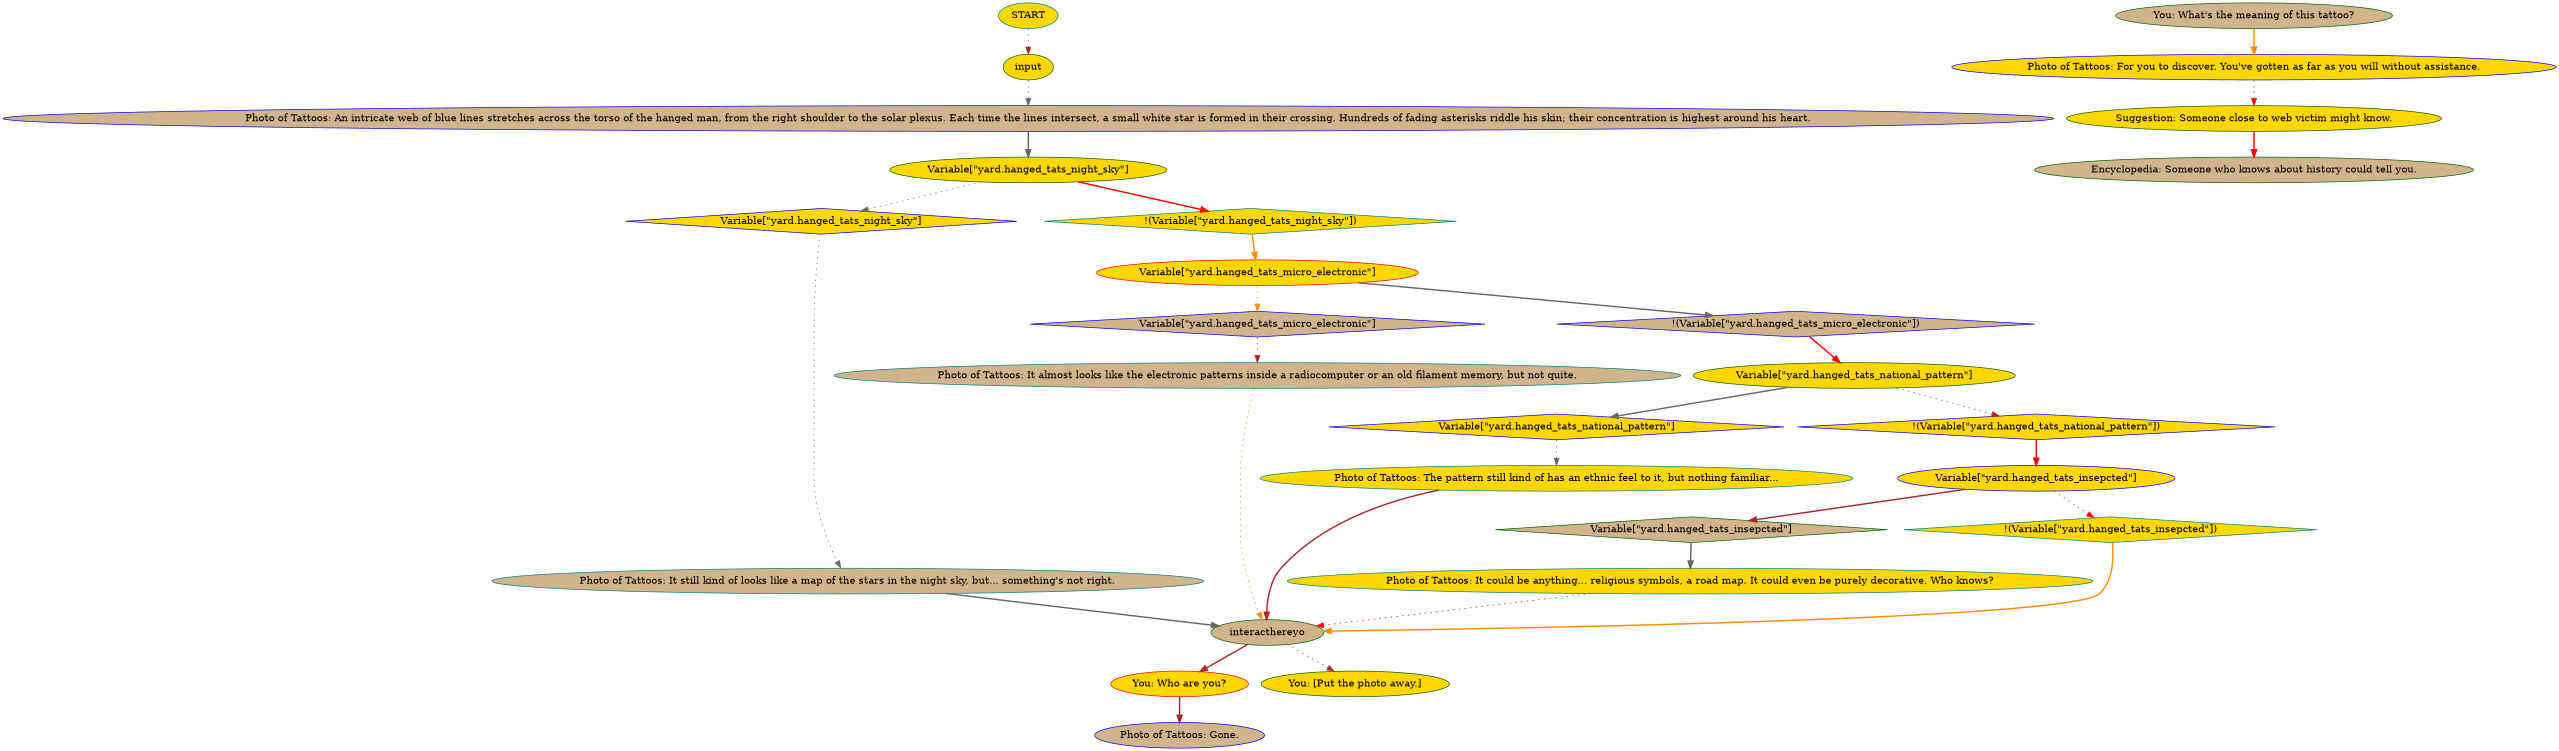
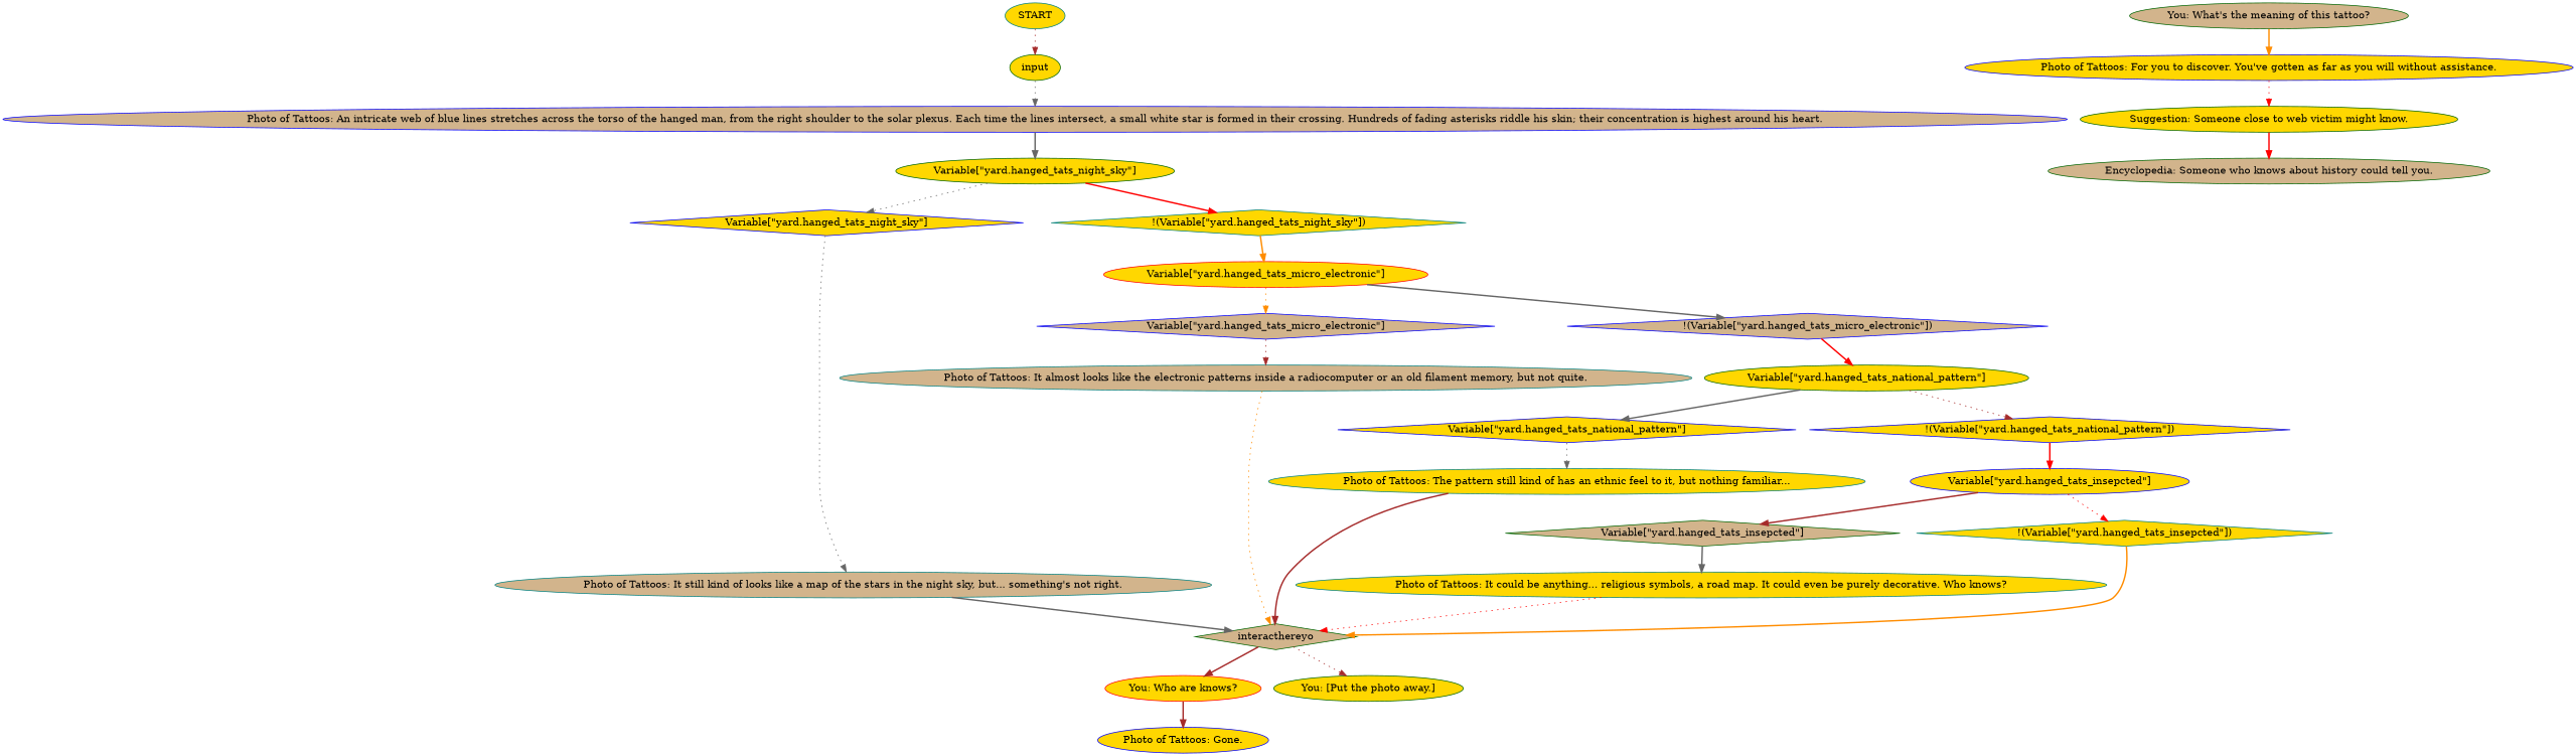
  digraph {
    node [color=darkgreen fillcolor=gold style=filled]
    edge [color=gray40 style=bold]
    n1 [color=teal label=START]
    n2 [label=input]
    n3 [color=blue fillcolor=tan label="Photo of Tattoos: An intricate web of blue lines stretches across the torso of the hanged man, from the right shoulder to the solar plexus. Each time the lines intersect, a small white star is formed in their crossing. Hundreds of fading asterisks riddle his skin; their concentration is highest around his heart."]
    n4 [label="Variable[\"yard.hanged_tats_night_sky\"]"]
    n5 [label="Suggestion: Someone close to web victim might know."]
    n6 [fillcolor=tan label="Encyclopedia: Someone who knows about history could tell you."]
-   n7 [color=blue fillcolor=tan label="Photo of Tattoos: Gone."]
+   n7 [color=blue label="Photo of Tattoos: Gone."]
    n8 [color=blue label="Photo of Tattoos: For you to discover. You've gotten as far as you will without assistance."]
    n9 [color=teal fillcolor=tan label="Photo of Tattoos: It almost looks like the electronic patterns inside a radiocomputer or an old filament memory, but not quite."]
-   n10 [fillcolor=tan label=interacthereyo]
-   n11 [color=red label="You: Who are you?"]
+   n10 [fillcolor=tan label=interacthereyo shape=diamond]
+   n11 [color=red label="You: Who are knows?"]
    n12 [label="You: [Put the photo away.]"]
    n13 [fillcolor=tan label="You: What's the meaning of this tattoo?"]
    n14 [color=blue label="Variable[\"yard.hanged_tats_night_sky\"]" shape=diamond]
    n15 [color=teal label="!(Variable[\"yard.hanged_tats_night_sky\"])" shape=diamond]
    n16 [color=teal fillcolor=tan label="Photo of Tattoos: It still kind of looks like a map of the stars in the night sky, but... something's not right."]
    n17 [color=red label="Variable[\"yard.hanged_tats_micro_electronic\"]"]
    n18 [color=blue fillcolor=tan label="Variable[\"yard.hanged_tats_micro_electronic\"]" shape=diamond]
    n19 [color=blue fillcolor=tan label="!(Variable[\"yard.hanged_tats_micro_electronic\"])" shape=diamond]
    n20 [label="Variable[\"yard.hanged_tats_national_pattern\"]"]
    n21 [color=blue label="Variable[\"yard.hanged_tats_national_pattern\"]" shape=diamond]
    n22 [color=blue label="!(Variable[\"yard.hanged_tats_national_pattern\"])" shape=diamond]
    n23 [color=teal label="Photo of Tattoos: The pattern still kind of has an ethnic feel to it, but nothing familiar..."]
    n24 [color=blue label="Variable[\"yard.hanged_tats_insepcted\"]"]
    n25 [fillcolor=tan label="Variable[\"yard.hanged_tats_insepcted\"]" shape=diamond]
    n26 [color=teal label="!(Variable[\"yard.hanged_tats_insepcted\"])" shape=diamond]
    n27 [color=teal label="Photo of Tattoos: It could be anything... religious symbols, a road map. It could even be purely decorative. Who knows?"]
    n1 -> n2 [color=brown style=dotted]
    n2 -> n3 [style=dotted]
    n3 -> n4
    n4 -> n14 [style=dotted]
    n4 -> n15 [color=red]
    n5 -> n6 [color=red]
    n8 -> n5 [color=red style=dotted]
    n9 -> n10 [color=darkorange style=dotted]
    n10 -> n11 [color=brown]
    n10 -> n12 [color=brown style=dotted]
    n11 -> n7 [color=brown]
    n13 -> n8 [color=darkorange]
    n14 -> n16 [style=dotted]
    n15 -> n17 [color=darkorange]
    n16 -> n10
    n17 -> n18 [color=darkorange style=dotted]
    n17 -> n19
    n18 -> n9 [color=brown style=dotted]
    n19 -> n20 [color=red]
    n20 -> n21
    n20 -> n22 [color=brown style=dotted]
    n21 -> n23 [style=dotted]
    n22 -> n24 [color=red]
    n23 -> n10 [color=brown]
    n24 -> n25 [color=brown]
    n24 -> n26 [color=red style=dotted]
    n25 -> n27
    n26 -> n10 [color=darkorange]
    n27 -> n10 [color=red style=dotted]
  }
